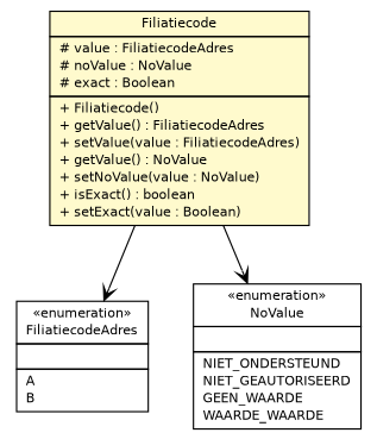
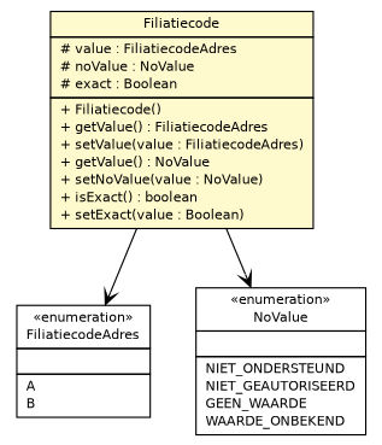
  digraph {
    nodesep=0.25
    ranksep=0.5
    node [fontcolor=black fontname=Helvetica fontsize=10.0 shape=plaintext]
    edge [arrowhead=open color=black fontcolor=black fontname=Helvetica fontsize=10.0 headport=p labelfontname=Helvetica labelfontsize=10 tailport=p]
    n1 [label=<<table title="nl.egem.stuf.sector.bg._0204.ADRADROSURel.Filiatiecode" border="0" cellborder="1" cellspacing="0" cellpadding="2" port="p" bgcolor="lemonChiffon" href="./ADRADROSURel.Filiatiecode.html"> 		<tr><td><table border="0" cellspacing="0" cellpadding="1"> <tr><td align="center" balign="center"> Filiatiecode </td></tr> 		</table></td></tr> 		<tr><td><table border="0" cellspacing="0" cellpadding="1"> <tr><td align="left" balign="left"> # value : FiliatiecodeAdres </td></tr> <tr><td align="left" balign="left"> # noValue : NoValue </td></tr> <tr><td align="left" balign="left"> # exact : Boolean </td></tr> 		</table></td></tr> 		<tr><td><table border="0" cellspacing="0" cellpadding="1"> <tr><td align="left" balign="left"> + Filiatiecode() </td></tr> <tr><td align="left" balign="left"> + getValue() : FiliatiecodeAdres </td></tr> <tr><td align="left" balign="left"> + setValue(value : FiliatiecodeAdres) </td></tr> <tr><td align="left" balign="left"> + getValue() : NoValue </td></tr> <tr><td align="left" balign="left"> + setNoValue(value : NoValue) </td></tr> <tr><td align="left" balign="left"> + isExact() : boolean </td></tr> <tr><td align="left" balign="left"> + setExact(value : Boolean) </td></tr> 		</table></td></tr> 		</table>>]
    n2 [label=<<table title="nl.egem.stuf.sector.bg._0204.FiliatiecodeAdres" border="0" cellborder="1" cellspacing="0" cellpadding="2" port="p" href="./FiliatiecodeAdres.html"> 		<tr><td><table border="0" cellspacing="0" cellpadding="1"> <tr><td align="center" balign="center"> &#171;enumeration&#187; </td></tr> <tr><td align="center" balign="center"> FiliatiecodeAdres </td></tr> 		</table></td></tr> 		<tr><td><table border="0" cellspacing="0" cellpadding="1"> <tr><td align="left" balign="left">  </td></tr> 		</table></td></tr> 		<tr><td><table border="0" cellspacing="0" cellpadding="1"> <tr><td align="left" balign="left"> A </td></tr> <tr><td align="left" balign="left"> B </td></tr> 		</table></td></tr> 		</table>>]
-   n3 [label=<<table title="nl.egem.stuf.stuf0204.NoValue" border="0" cellborder="1" cellspacing="0" cellpadding="2" port="p" href="../../../stuf0204/NoValue.html"> 		<tr><td><table border="0" cellspacing="0" cellpadding="1"> <tr><td align="center" balign="center"> &#171;enumeration&#187; </td></tr> <tr><td align="center" balign="center"> NoValue </td></tr> 		</table></td></tr> 		<tr><td><table border="0" cellspacing="0" cellpadding="1"> <tr><td align="left" balign="left">  </td></tr> 		</table></td></tr> 		<tr><td><table border="0" cellspacing="0" cellpadding="1"> <tr><td align="left" balign="left"> NIET_ONDERSTEUND </td></tr> <tr><td align="left" balign="left"> NIET_GEAUTORISEERD </td></tr> <tr><td align="left" balign="left"> GEEN_WAARDE </td></tr> <tr><td align="left" balign="left"> WAARDE_WAARDE </td></tr> 		</table></td></tr> 		</table>>]
+   n3 [label=<<table title="nl.egem.stuf.stuf0204.NoValue" border="0" cellborder="1" cellspacing="0" cellpadding="2" port="p" href="../../../stuf0204/NoValue.html"> 		<tr><td><table border="0" cellspacing="0" cellpadding="1"> <tr><td align="center" balign="center"> &#171;enumeration&#187; </td></tr> <tr><td align="center" balign="center"> NoValue </td></tr> 		</table></td></tr> 		<tr><td><table border="0" cellspacing="0" cellpadding="1"> <tr><td align="left" balign="left">  </td></tr> 		</table></td></tr> 		<tr><td><table border="0" cellspacing="0" cellpadding="1"> <tr><td align="left" balign="left"> NIET_ONDERSTEUND </td></tr> <tr><td align="left" balign="left"> NIET_GEAUTORISEERD </td></tr> <tr><td align="left" balign="left"> GEEN_WAARDE </td></tr> <tr><td align="left" balign="left"> WAARDE_ONBEKEND </td></tr> 		</table></td></tr> 		</table>>]
    n1 -> n2
    n1 -> n3
  }
